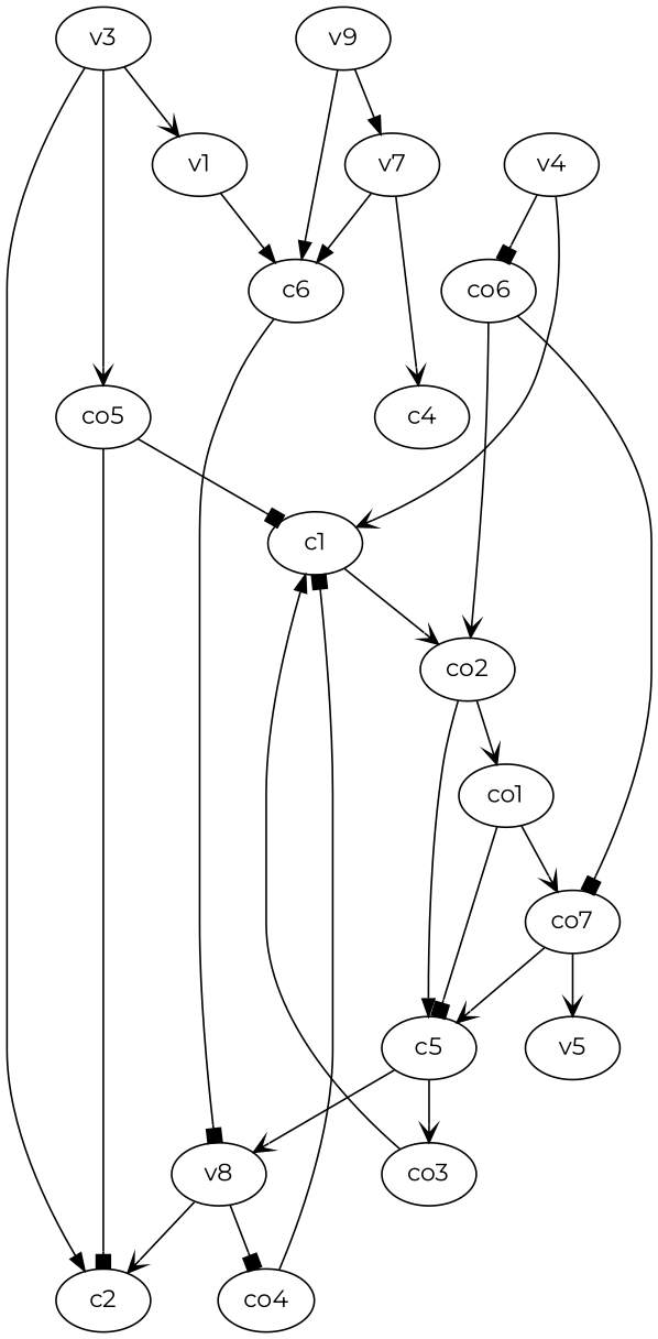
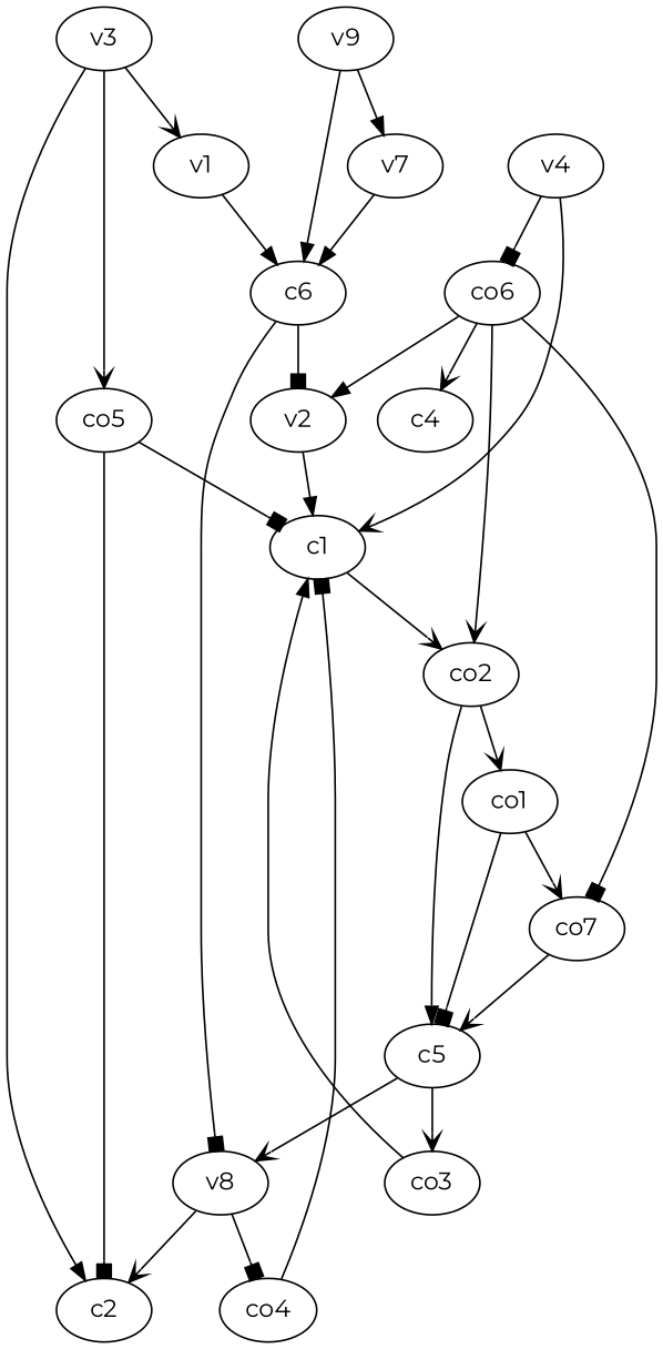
  strict digraph {
    fontname=Montserrat
    node [fontname=Montserrat]
    edge [arrowhead=vee fontname=Montserrat weight=1]
    c1
    co2
    c5
    co1
    co3
    n6 [label=c6]
+   v2
    v8
    c2
    co4
    v1
    v3
    co5
    v4
    co6
    co7
    c4
    n18 [label=v9]
    v7
-   v5
    c1 -> co2
    co2 -> c5 [arrowhead=normal]
    co2 -> co1
    c5 -> co3
    c5 -> v8
    co1 -> c5 [arrowhead=box]
    co1 -> co7
    co3 -> c1 [arrowhead=normal]
+   n6 -> v2 [arrowhead=box]
    n6 -> v8 [arrowhead=box]
+   v2 -> c1 [arrowhead=normal]
    v8 -> c2
    v8 -> co4 [arrowhead=box]
    co4 -> c1 [arrowhead=box]
    v1 -> n6 [arrowhead=normal]
    v3 -> c2 [arrowhead=normal]
    v3 -> v1
    v3 -> co5
    co5 -> c1 [arrowhead=box]
    co5 -> c2 [arrowhead=box]
    v4 -> c1
    v4 -> co6 [arrowhead=box]
    co6 -> co2
+   co6 -> v2 [arrowhead=normal]
    co6 -> co7 [arrowhead=box]
-   v7 -> c4
+   co6 -> c4
    co7 -> c5
-   co7 -> v5
    n18 -> n6 [arrowhead=normal]
    n18 -> v7 [arrowhead=normal]
    v7 -> n6 [arrowhead=normal]
  }
